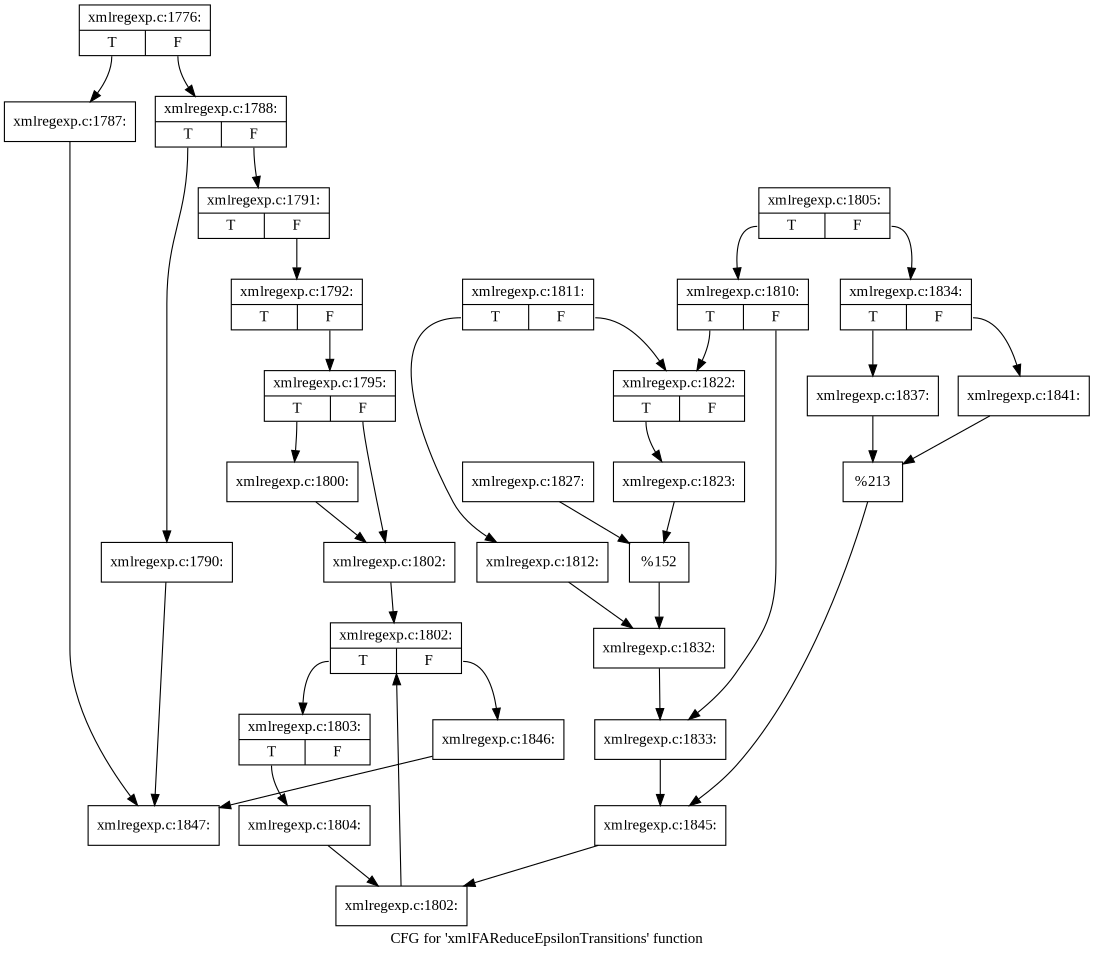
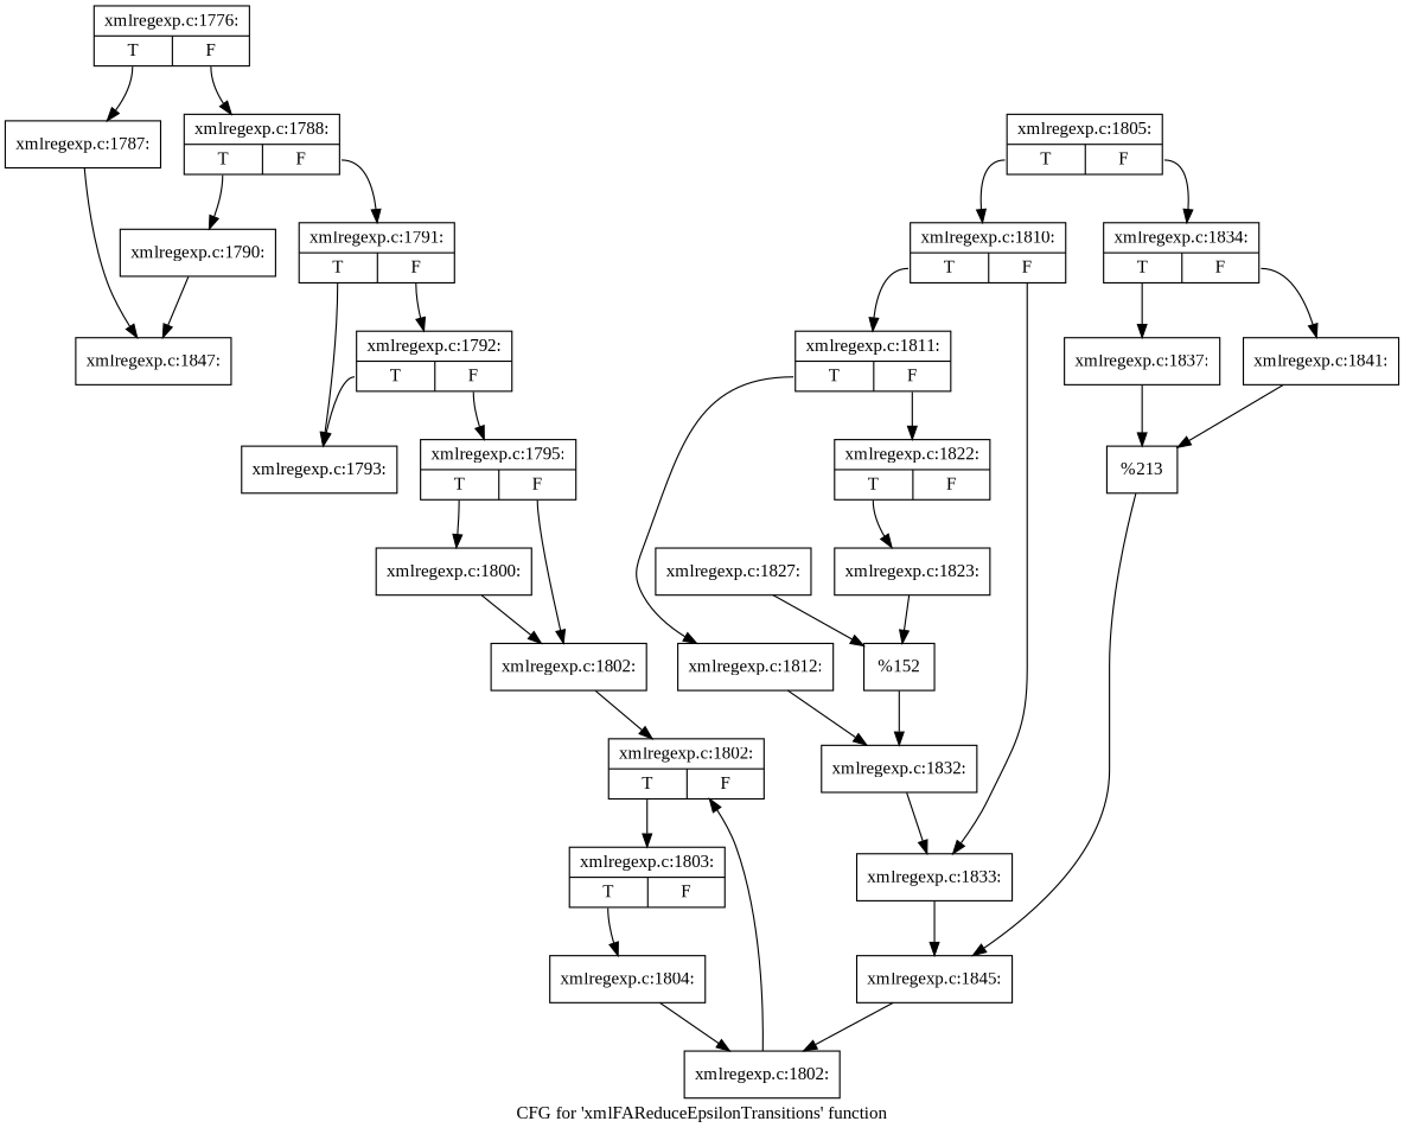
  digraph {
    fontname="Liberation Serif"
    label="CFG for 'xmlFAReduceEpsilonTransitions' function"
    node [fontname="Liberation Serif" shape=record]
    edge [fontname="Liberation Serif"]
    n1 [label="{xmlregexp.c:1776:|{<s0>T|<s1>F}}"]
    n2 [label="{xmlregexp.c:1787:}"]
    n3 [label="{xmlregexp.c:1788:|{<s0>T|<s1>F}}"]
    n4 [label="{xmlregexp.c:1847:}"]
    n5 [label="{xmlregexp.c:1790:}"]
    n6 [label="{xmlregexp.c:1791:|{<s0>T|<s1>F}}"]
+   n7 [label="{xmlregexp.c:1793:}"]
    n8 [label="{xmlregexp.c:1792:|{<s0>T|<s1>F}}"]
    n9 [label="{xmlregexp.c:1795:|{<s0>T|<s1>F}}"]
    n10 [label="{xmlregexp.c:1800:}"]
    n11 [label="{xmlregexp.c:1802:}"]
    n12 [label="{xmlregexp.c:1802:|{<s0>T|<s1>F}}"]
    n13 [label="{xmlregexp.c:1803:|{<s0>T|<s1>F}}"]
-   n14 [label="{xmlregexp.c:1846:}"]
    n15 [label="{xmlregexp.c:1804:}"]
    n16 [label="{xmlregexp.c:1802:}"]
    n17 [label="{xmlregexp.c:1805:|{<s0>T|<s1>F}}"]
    n18 [label="{xmlregexp.c:1810:|{<s0>T|<s1>F}}"]
    n19 [label="{xmlregexp.c:1834:|{<s0>T|<s1>F}}"]
    n20 [label="{xmlregexp.c:1811:|{<s0>T|<s1>F}}"]
    n21 [label="{xmlregexp.c:1833:}"]
    n22 [label="{xmlregexp.c:1837:}"]
    n23 [label="{xmlregexp.c:1841:}"]
    n24 [label="{xmlregexp.c:1812:}"]
    n25 [label="{xmlregexp.c:1822:|{<s0>T|<s1>F}}"]
    n26 [label="{xmlregexp.c:1845:}"]
    n27 [label="{%213}"]
    n28 [label="{xmlregexp.c:1832:}"]
    n29 [label="{xmlregexp.c:1823:}"]
    n30 [label="{%152}"]
    n31 [label="{xmlregexp.c:1827:}"]
    n1 -> n2 [tailport=s0]
    n1 -> n3 [tailport=s1]
    n2 -> n4
    n3 -> n5 [tailport=s0]
    n3 -> n6 [tailport=s1]
    n5 -> n4
+   n6 -> n7 [tailport=s0]
    n6 -> n8 [tailport=s1]
+   n8 -> n7 [tailport=s0]
    n8 -> n9 [tailport=s1]
    n9 -> n10 [tailport=s0]
    n9 -> n11 [tailport=s1]
    n10 -> n11
    n11 -> n12
    n12 -> n13 [tailport=s0]
-   n12 -> n14 [tailport=s1]
    n13 -> n15 [tailport=s0]
-   n14 -> n4
    n15 -> n16
    n16 -> n12
    n17 -> n18 [tailport=s0]
    n17 -> n19 [tailport=s1]
-   n18 -> n25 [tailport=s0]
+   n18 -> n20 [tailport=s0]
    n18 -> n21 [tailport=s1]
    n19 -> n22 [tailport=s0]
    n19 -> n23 [tailport=s1]
    n20 -> n24 [tailport=s0]
    n20 -> n25 [tailport=s1]
    n21 -> n26
    n22 -> n27
    n23 -> n27
    n24 -> n28
    n25 -> n29 [tailport=s0]
    n26 -> n16
    n27 -> n26
    n28 -> n21
    n29 -> n30
    n30 -> n28
    n31 -> n30
  }
